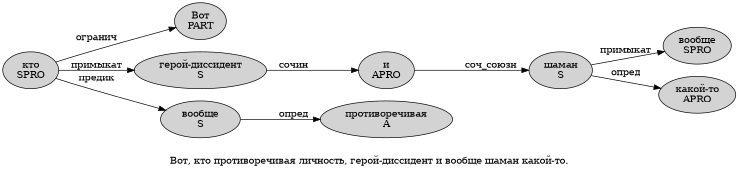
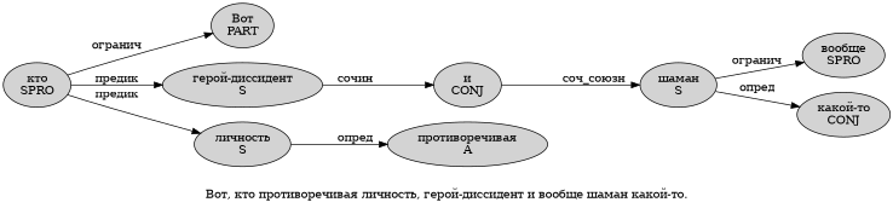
  digraph {
    label="Вот, кто противоречивая личность, герой-диссидент и вообще шаман какой-то."
    rankdir=LR
    node [fillcolor=lightgray penwidth=1 shape=ellipse style=filled]
    n1 [label="Вот\nPART"]
    n2 [label="кто\nSPRO"]
    n3 [label="герой-диссидент\nS"]
-   n4 [label="вообще\nS"]
-   n5 [label="и\nAPRO"]
+   n4 [label="личность\nS"]
+   n5 [label="и\nCONJ"]
    n6 [label="противоречивая\nA"]
    n7 [label="шаман\nS"]
    n8 [label="вообще\nSPRO"]
-   n9 [label="какой-то\nAPRO"]
+   n9 [label="какой-то\nCONJ"]
    n2 -> n1 [label="огранич"]
-   n2 -> n3 [label="примыкат"]
+   n2 -> n3 [label="предик"]
    n2 -> n4 [label="предик"]
    n3 -> n5 [label="сочин"]
    n4 -> n6 [label="опред"]
    n5 -> n7 [label="соч_союзн"]
-   n7 -> n8 [label="примыкат"]
+   n7 -> n8 [label="огранич"]
    n7 -> n9 [label="опред"]
  }
